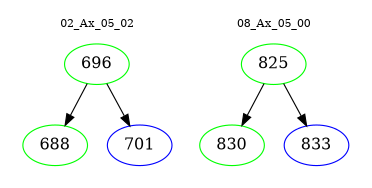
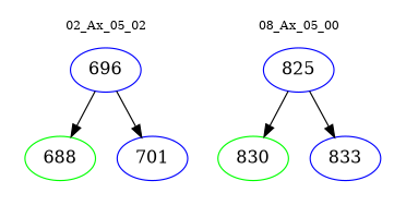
  digraph {
    node [color=blue]
    edge [color=black]
-   n1 [color=green label=696]
+   n1 [label=696]
    n2 [color=green label=688]
    n3 [label=701]
-   n4 [color=green label=825]
+   n4 [label=825]
    n5 [color=green label=830]
    n6 [label=833]
    subgraph cluster_1 {
      color=white
      fontsize=10
      label="02_Ax_05_02"
      n1
      n2
      n3
    }
    subgraph cluster_2 {
      color=white
      fontsize=10
      label="08_Ax_05_00"
      n4
      n5
      n6
    }
    n1 -> n2
    n1 -> n3
    n4 -> n5
    n4 -> n6
  }
